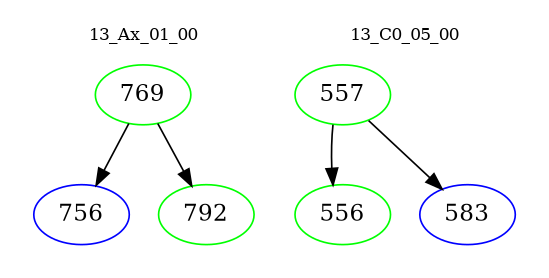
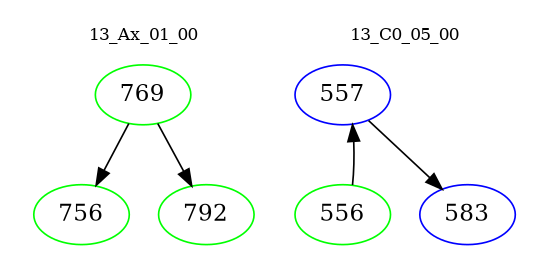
  digraph {
    node [color=green]
    edge [color=black]
    n1 [label=769]
-   n2 [color=blue label=756]
+   n2 [label=756]
    n3 [label=792]
-   n4 [label=557]
+   n4 [color=blue label=557]
    n5 [label=556]
    n6 [color=blue label=583]
    subgraph cluster_1 {
      color=white
      fontsize=10
      label="13_Ax_01_00"
      n1
      n2
      n3
    }
    subgraph cluster_2 {
      color=white
      fontsize=10
      label="13_C0_05_00"
      n4
      n5
      n6
    }
    n1 -> n2
    n1 -> n3
-   n4 -> n5
+   n5 -> n4
    n4 -> n6
  }
